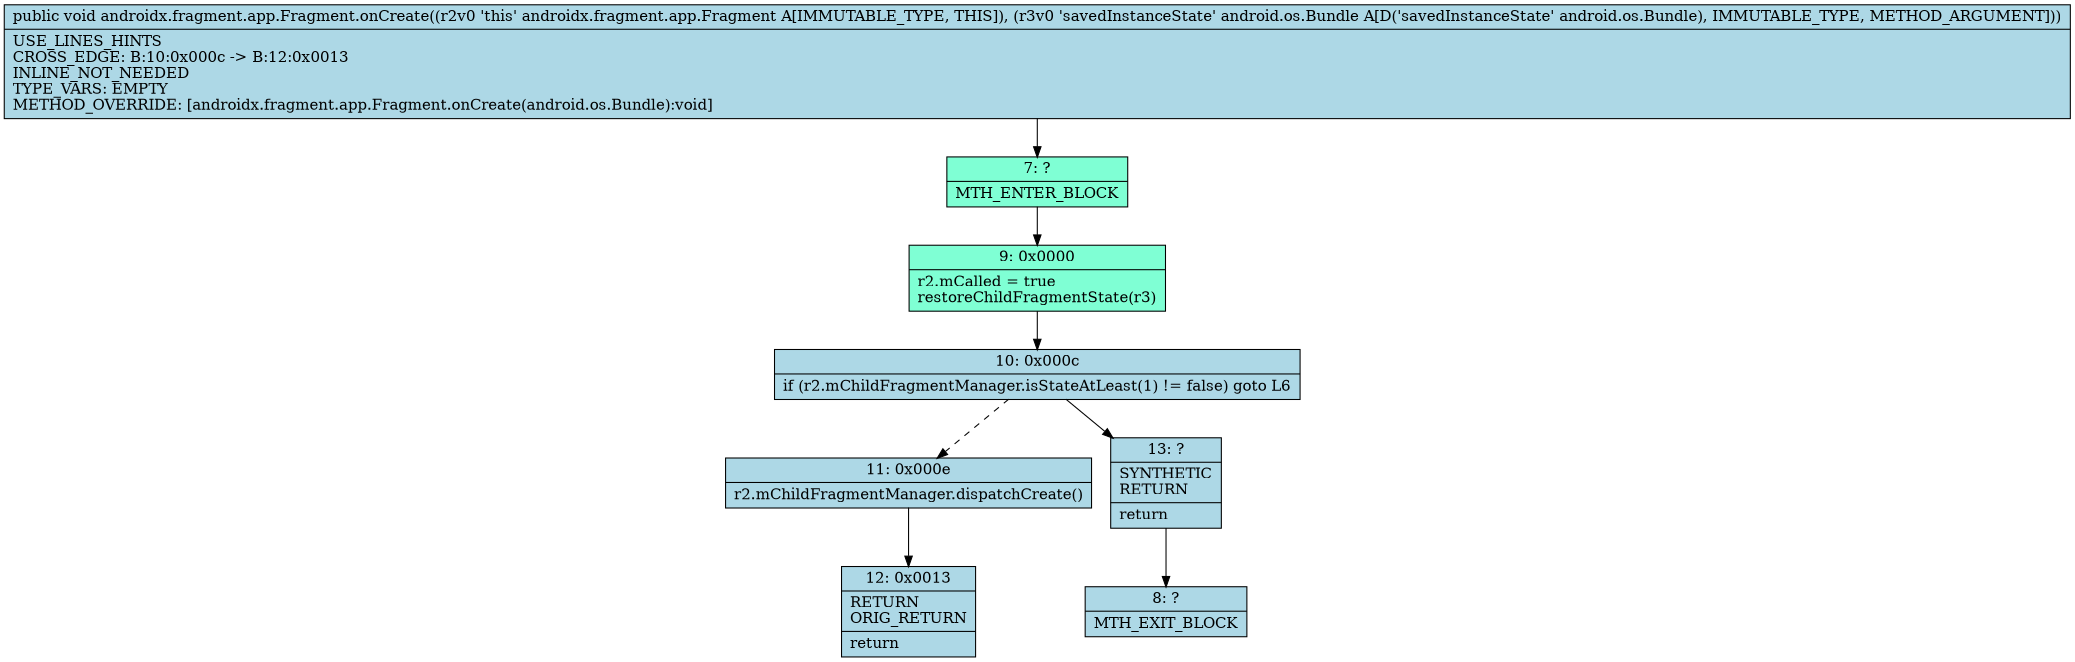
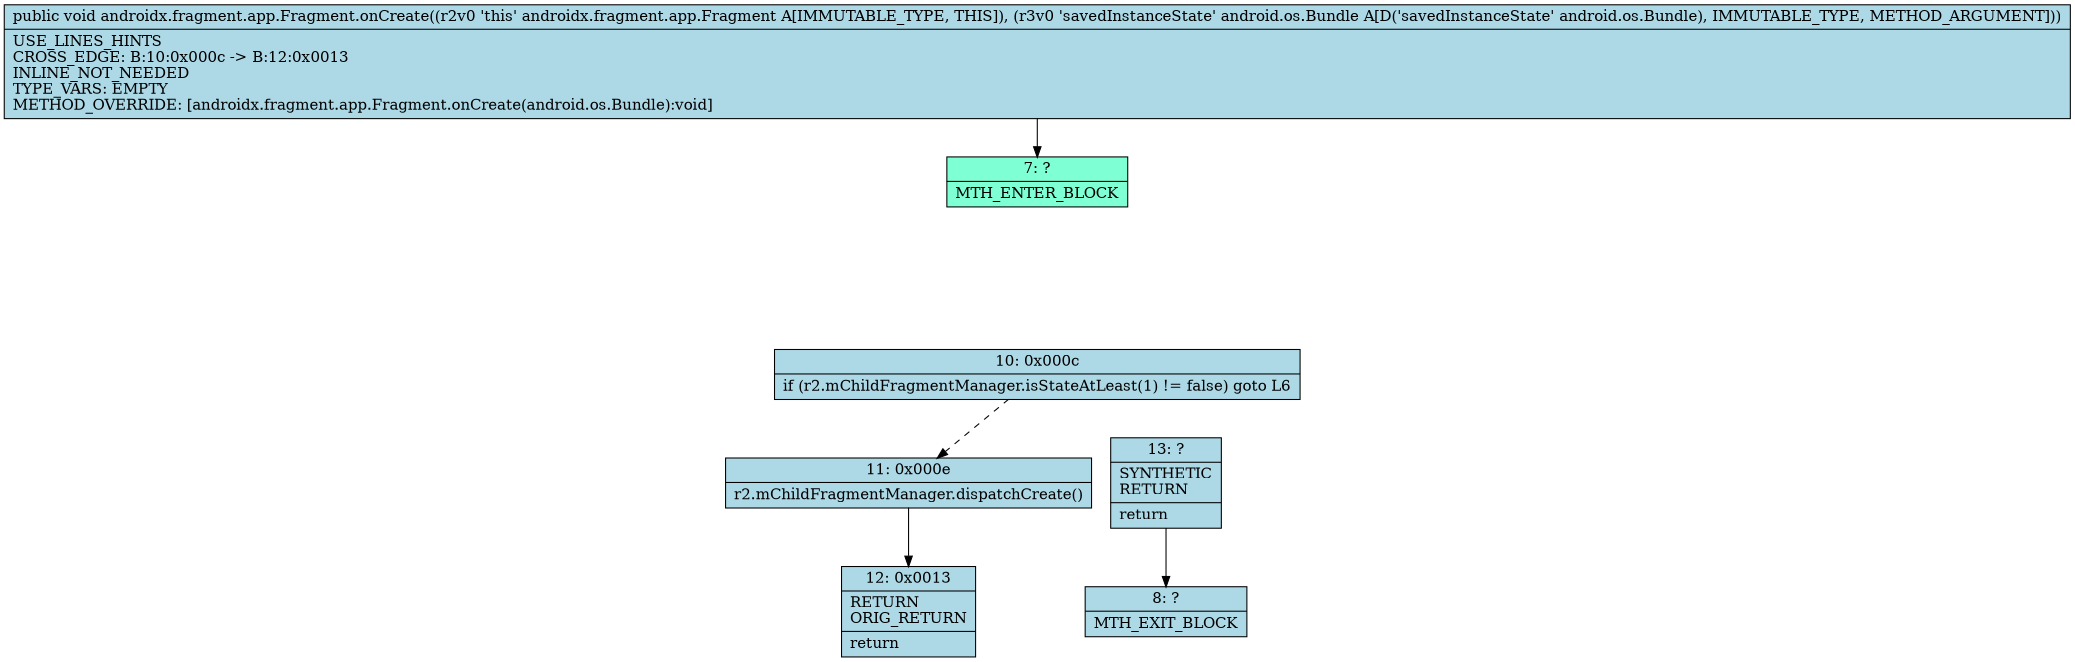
  digraph {
    node [fillcolor=lightblue shape=record style=filled]
    n1 [fillcolor=aquamarine label="{7\:\ ?|MTH_ENTER_BLOCK\l}"]
-   n2 [fillcolor=aquamarine label="{9\:\ 0x0000|r2.mCalled = true\lrestoreChildFragmentState(r3)\l}"]
    n3 [label="{10\:\ 0x000c|if (r2.mChildFragmentManager.isStateAtLeast(1) != false) goto L6\l}"]
    n4 [label="{11\:\ 0x000e|r2.mChildFragmentManager.dispatchCreate()\l}"]
    n5 [label="{13\:\ ?|SYNTHETIC\lRETURN\l|return\l}"]
    n6 [label="{12\:\ 0x0013|RETURN\lORIG_RETURN\l|return\l}"]
    n7 [label="{8\:\ ?|MTH_EXIT_BLOCK\l}"]
    n8 [label="{public void androidx.fragment.app.Fragment.onCreate((r2v0 'this' androidx.fragment.app.Fragment A[IMMUTABLE_TYPE, THIS]), (r3v0 'savedInstanceState' android.os.Bundle A[D('savedInstanceState' android.os.Bundle), IMMUTABLE_TYPE, METHOD_ARGUMENT]))  | USE_LINES_HINTS\lCROSS_EDGE: B:10:0x000c \-\> B:12:0x0013\lINLINE_NOT_NEEDED\lTYPE_VARS: EMPTY\lMETHOD_OVERRIDE: [androidx.fragment.app.Fragment.onCreate(android.os.Bundle):void]\l}"]
-   n1 -> n2
-   n2 -> n3
    n3 -> n4 [style=dashed]
-   n3 -> n5
    n4 -> n6
    n5 -> n7
    n8 -> n1
  }
